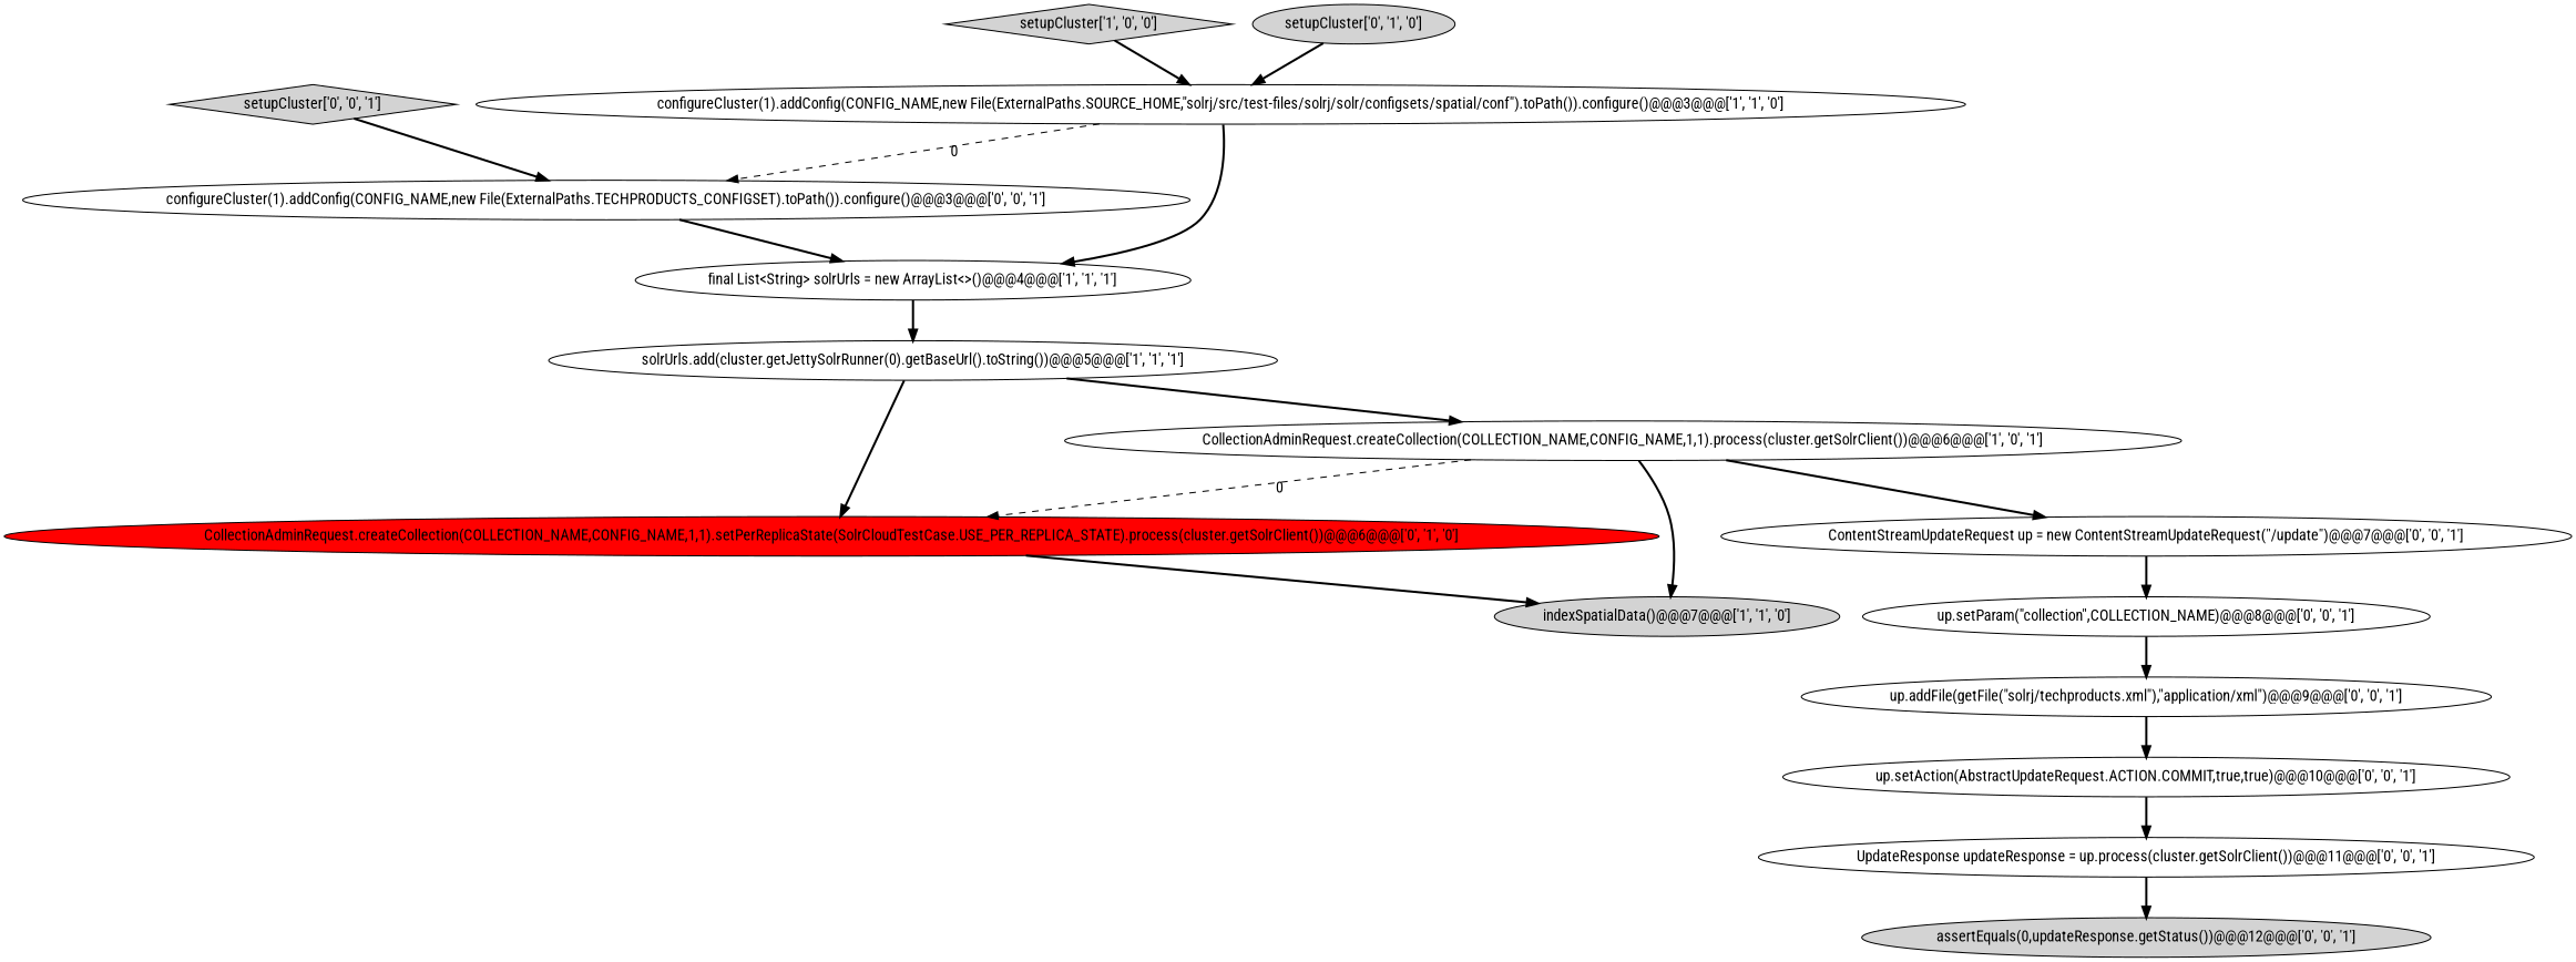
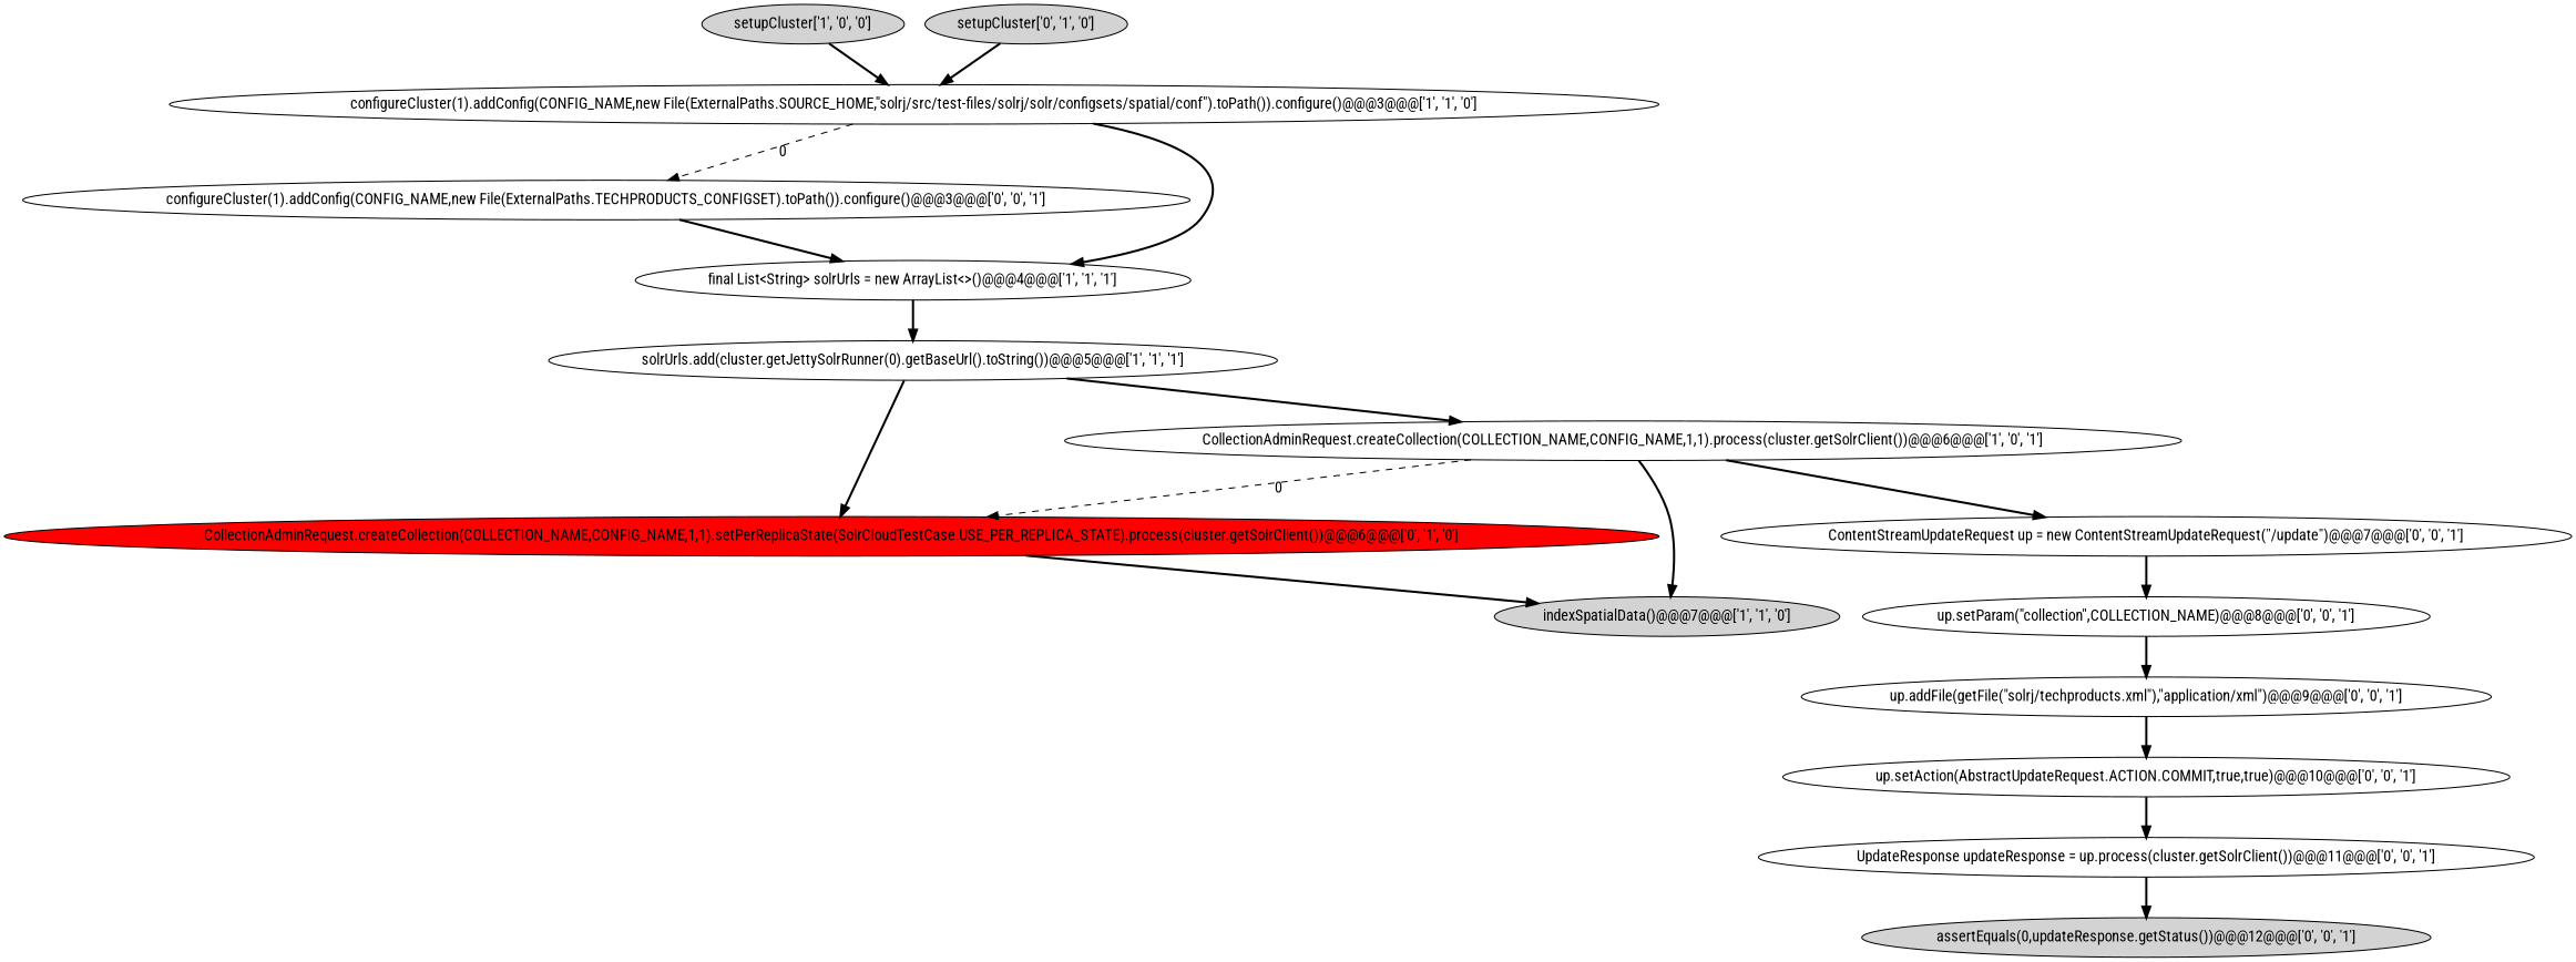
  digraph {
    fontname="Roboto Condensed"
    node [fillcolor=white fontname="Roboto Condensed" shape=ellipse style=filled]
    edge [fontname="Roboto Condensed" style=bold]
    n1 [fillcolor=red label="CollectionAdminRequest.createCollection(COLLECTION_NAME,CONFIG_NAME,1,1).setPerReplicaState(SolrCloudTestCase.USE_PER_REPLICA_STATE).process(cluster.getSolrClient())@@@6@@@['0', '1', '0']"]
    n2 [fillcolor=lightgray label="indexSpatialData()@@@7@@@['1', '1', '0']"]
    n3 [label="ContentStreamUpdateRequest up = new ContentStreamUpdateRequest(\"/update\")@@@7@@@['0', '0', '1']"]
    n4 [label="up.setParam(\"collection\",COLLECTION_NAME)@@@8@@@['0', '0', '1']"]
    n5 [label="up.addFile(getFile(\"solrj/techproducts.xml\"),\"application/xml\")@@@9@@@['0', '0', '1']"]
    n6 [label="UpdateResponse updateResponse = up.process(cluster.getSolrClient())@@@11@@@['0', '0', '1']"]
    n7 [fillcolor=lightgray label="assertEquals(0,updateResponse.getStatus())@@@12@@@['0', '0', '1']"]
-   n8 [fillcolor=lightgray label="setupCluster['1', '0', '0']" shape=diamond]
+   n8 [fillcolor=lightgray label="setupCluster['1', '0', '0']"]
    n9 [label="configureCluster(1).addConfig(CONFIG_NAME,new File(ExternalPaths.SOURCE_HOME,\"solrj/src/test-files/solrj/solr/configsets/spatial/conf\").toPath()).configure()@@@3@@@['1', '1', '0']"]
    n10 [label="configureCluster(1).addConfig(CONFIG_NAME,new File(ExternalPaths.TECHPRODUCTS_CONFIGSET).toPath()).configure()@@@3@@@['0', '0', '1']"]
    n11 [label="final List<String> solrUrls = new ArrayList<>()@@@4@@@['1', '1', '1']"]
    n12 [fillcolor=lightgray label="setupCluster['0', '1', '0']"]
-   n13 [fillcolor=lightgray label="setupCluster['0', '0', '1']" shape=diamond]
    n14 [label="up.setAction(AbstractUpdateRequest.ACTION.COMMIT,true,true)@@@10@@@['0', '0', '1']"]
    n15 [label="CollectionAdminRequest.createCollection(COLLECTION_NAME,CONFIG_NAME,1,1).process(cluster.getSolrClient())@@@6@@@['1', '0', '1']"]
    n16 [label="solrUrls.add(cluster.getJettySolrRunner(0).getBaseUrl().toString())@@@5@@@['1', '1', '1']"]
    n1 -> n2
    n3 -> n4
    n4 -> n5
    n5 -> n14
    n6 -> n7
    n8 -> n9
    n9 -> n10 [label=0 style=dashed]
    n9 -> n11
    n10 -> n11
    n11 -> n16
    n12 -> n9
-   n13 -> n10
    n14 -> n6
    n15 -> n1 [label=0 style=dashed]
    n15 -> n2
    n15 -> n3
    n16 -> n1
    n16 -> n15
  }
